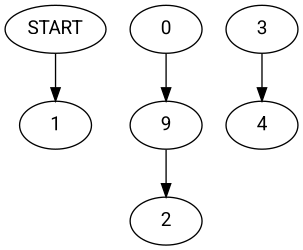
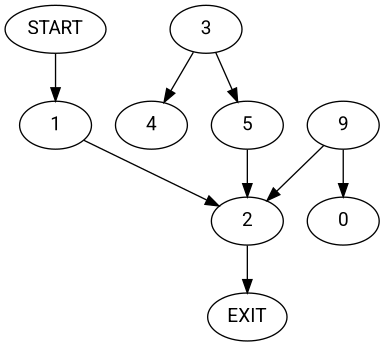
  digraph {
    fontname=Roboto
    node [fontname=Roboto]
    edge [fontname=Roboto]
    n1 [label=START]
    1
    2
+   n4 [label=EXIT]
    3
    4
+   5
    n8 [label=0]
    9
    n1 -> 1
+   1 -> 2
+   2 -> n4
    3 -> 4
-   n8 -> 9
+   3 -> 5
+   5 -> 2
+   9 -> n8
    9 -> 2
  }
